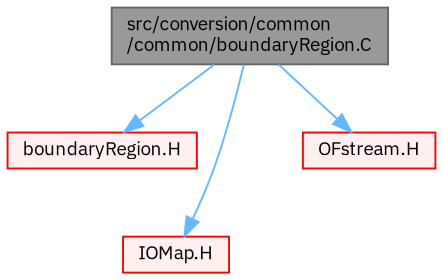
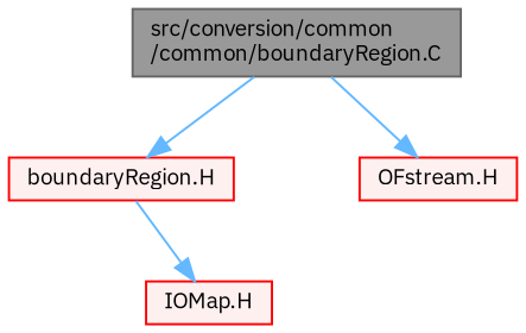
  digraph {
    fontname="IBM Plex Sans"
    node [color=red fillcolor="#FFF0F0" fontname="IBM Plex Sans" fontsize=10 shape=box style=filled]
    edge [color=steelblue1 fontname="IBM Plex Sans" fontsize=10 labelfontname=Helvetica labelfontsize=10 style=solid]
    n1 [color=gray40 fillcolor=grey60 fontcolor=black height=0.2 label="src/conversion/common\l/common/boundaryRegion.C" width=0.4]
    n2 [height=0.2 label="boundaryRegion.H" width=0.4]
    n3 [height=0.2 label="IOMap.H" width=0.4]
    n4 [height=0.2 label="OFstream.H" width=0.4]
    n1 -> n2
-   n1 -> n3
+   n2 -> n3
    n1 -> n4
  }
